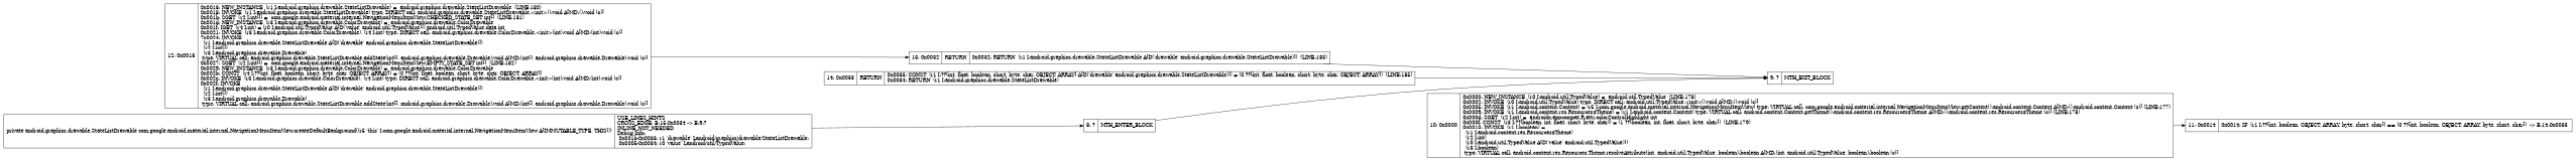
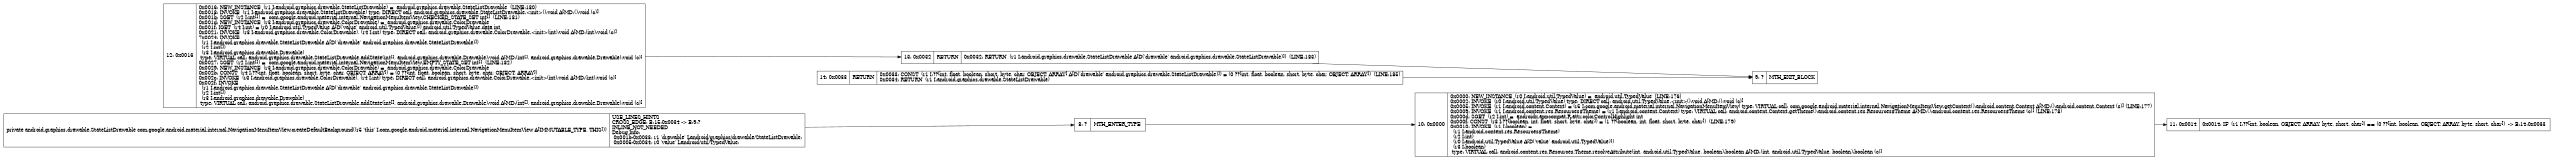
  digraph {
    rankdir=LR
    node [shape=record]
-   n1 [label="{8\:\ ?|MTH_ENTER_BLOCK\l}"]
+   n1 [label="{8\:\ ?|MTH_ENTER_TYPE\l}"]
    n2 [label="{10\:\ 0x0000|0x0000: NEW_INSTANCE  (r0 I:android.util.TypedValue) =  android.util.TypedValue  (LINE:176)\l0x0002: INVOKE  (r0 I:android.util.TypedValue) type: DIRECT call: android.util.TypedValue.\<init\>():void A[MD:():void (c)]\l0x0005: INVOKE  (r1 I:android.content.Context) = (r5 I:com.google.android.material.internal.NavigationMenuItemView) type: VIRTUAL call: com.google.android.material.internal.NavigationMenuItemView.getContext():android.content.Context A[MD:():android.content.Context (s)] (LINE:177)\l0x0009: INVOKE  (r1 I:android.content.res.Resources$Theme) = (r1 I:android.content.Context) type: VIRTUAL call: android.content.Context.getTheme():android.content.res.Resources$Theme A[MD:():android.content.res.Resources$Theme (c)] (LINE:178)\l0x000d: SGET  (r2 I:int) =  androidx.appcompat.R.attr.colorControlHighlight int \l0x000f: CONST  (r3 I:??[boolean, int, float, short, byte, char]) = (1 ??[boolean, int, float, short, byte, char])  (LINE:179)\l0x0010: INVOKE  (r1 I:boolean) = \l  (r1 I:android.content.res.Resources$Theme)\l  (r2 I:int)\l  (r0 I:android.util.TypedValue A[D('value' android.util.TypedValue)])\l  (r3 I:boolean)\l type: VIRTUAL call: android.content.res.Resources.Theme.resolveAttribute(int, android.util.TypedValue, boolean):boolean A[MD:(int, android.util.TypedValue, boolean):boolean (c)]\l}"]
    n3 [label="{11\:\ 0x0014|0x0014: IF  (r1 I:??[int, boolean, OBJECT, ARRAY, byte, short, char]) == (0 ??[int, boolean, OBJECT, ARRAY, byte, short, char])  \-\> B:14:0x0033 \l}"]
    n4 [label="{12\:\ 0x0016|0x0016: NEW_INSTANCE  (r1 I:android.graphics.drawable.StateListDrawable) =  android.graphics.drawable.StateListDrawable  (LINE:180)\l0x0018: INVOKE  (r1 I:android.graphics.drawable.StateListDrawable) type: DIRECT call: android.graphics.drawable.StateListDrawable.\<init\>():void A[MD:():void (c)]\l0x001b: SGET  (r2 I:int[]) =  com.google.android.material.internal.NavigationMenuItemView.CHECKED_STATE_SET int[]  (LINE:181)\l0x001d: NEW_INSTANCE  (r3 I:android.graphics.drawable.ColorDrawable) =  android.graphics.drawable.ColorDrawable \l0x001f: IGET  (r4 I:int) = (r0 I:android.util.TypedValue A[D('value' android.util.TypedValue)]) android.util.TypedValue.data int \l0x0021: INVOKE  (r3 I:android.graphics.drawable.ColorDrawable), (r4 I:int) type: DIRECT call: android.graphics.drawable.ColorDrawable.\<init\>(int):void A[MD:(int):void (c)]\l7x0024: INVOKE  \l  (r1 I:android.graphics.drawable.StateListDrawable A[D('drawable' android.graphics.drawable.StateListDrawable)])\l  (r2 I:int[])\l  (r3 I:android.graphics.drawable.Drawable)\l type: VIRTUAL call: android.graphics.drawable.StateListDrawable.addState(int[], android.graphics.drawable.Drawable):void A[MD:(int[], android.graphics.drawable.Drawable):void (c)]\l0x0027: SGET  (r2 I:int[]) =  com.google.android.material.internal.NavigationMenuItemView.EMPTY_STATE_SET int[]  (LINE:182)\l0x0029: NEW_INSTANCE  (r3 I:android.graphics.drawable.ColorDrawable) =  android.graphics.drawable.ColorDrawable \l0x002b: CONST  (r4 I:??[int, float, boolean, short, byte, char, OBJECT, ARRAY]) = (0 ??[int, float, boolean, short, byte, char, OBJECT, ARRAY]) \l0x002c: INVOKE  (r3 I:android.graphics.drawable.ColorDrawable), (r4 I:int) type: DIRECT call: android.graphics.drawable.ColorDrawable.\<init\>(int):void A[MD:(int):void (c)]\l0x002f: INVOKE  \l  (r1 I:android.graphics.drawable.StateListDrawable A[D('drawable' android.graphics.drawable.StateListDrawable)])\l  (r2 I:int[])\l  (r3 I:android.graphics.drawable.Drawable)\l type: VIRTUAL call: android.graphics.drawable.StateListDrawable.addState(int[], android.graphics.drawable.Drawable):void A[MD:(int[], android.graphics.drawable.Drawable):void (c)]\l}"]
    n5 [label="{13\:\ 0x0032|RETURN\l|0x0032: RETURN  (r1 I:android.graphics.drawable.StateListDrawable A[D('drawable' android.graphics.drawable.StateListDrawable)])  (LINE:183)\l}"]
    n6 [label="{14\:\ 0x0033|RETURN\l|0x0033: CONST  (r1 I:??[int, float, boolean, short, byte, char, OBJECT, ARRAY] A[D('drawable' android.graphics.drawable.StateListDrawable)]) = (0 ??[int, float, boolean, short, byte, char, OBJECT, ARRAY])  (LINE:185)\l0x0034: RETURN  (r1 I:android.graphics.drawable.StateListDrawable) \l}"]
    n7 [label="{9\:\ ?|MTH_EXIT_BLOCK\l}"]
    n8 [label="{private android.graphics.drawable.StateListDrawable com.google.android.material.internal.NavigationMenuItemView.createDefaultBackground((r5 'this' I:com.google.android.material.internal.NavigationMenuItemView A[IMMUTABLE_TYPE, THIS]))  | USE_LINES_HINTS\lCROSS_EDGE: B:15:0x0034 \-\> B:9:?\lINLINE_NOT_NEEDED\lDebug Info:\l  0x001b\-0x0033: r1 'drawable' Landroid\/graphics\/drawable\/StateListDrawable;\l  0x0005\-0x0034: r0 'value' Landroid\/util\/TypedValue;\l}"]
-   n1 -> n7
+   n1 -> n2
    n2 -> n3
    n4 -> n5
    n5 -> n7
    n6 -> n7
    n8 -> n1
  }
